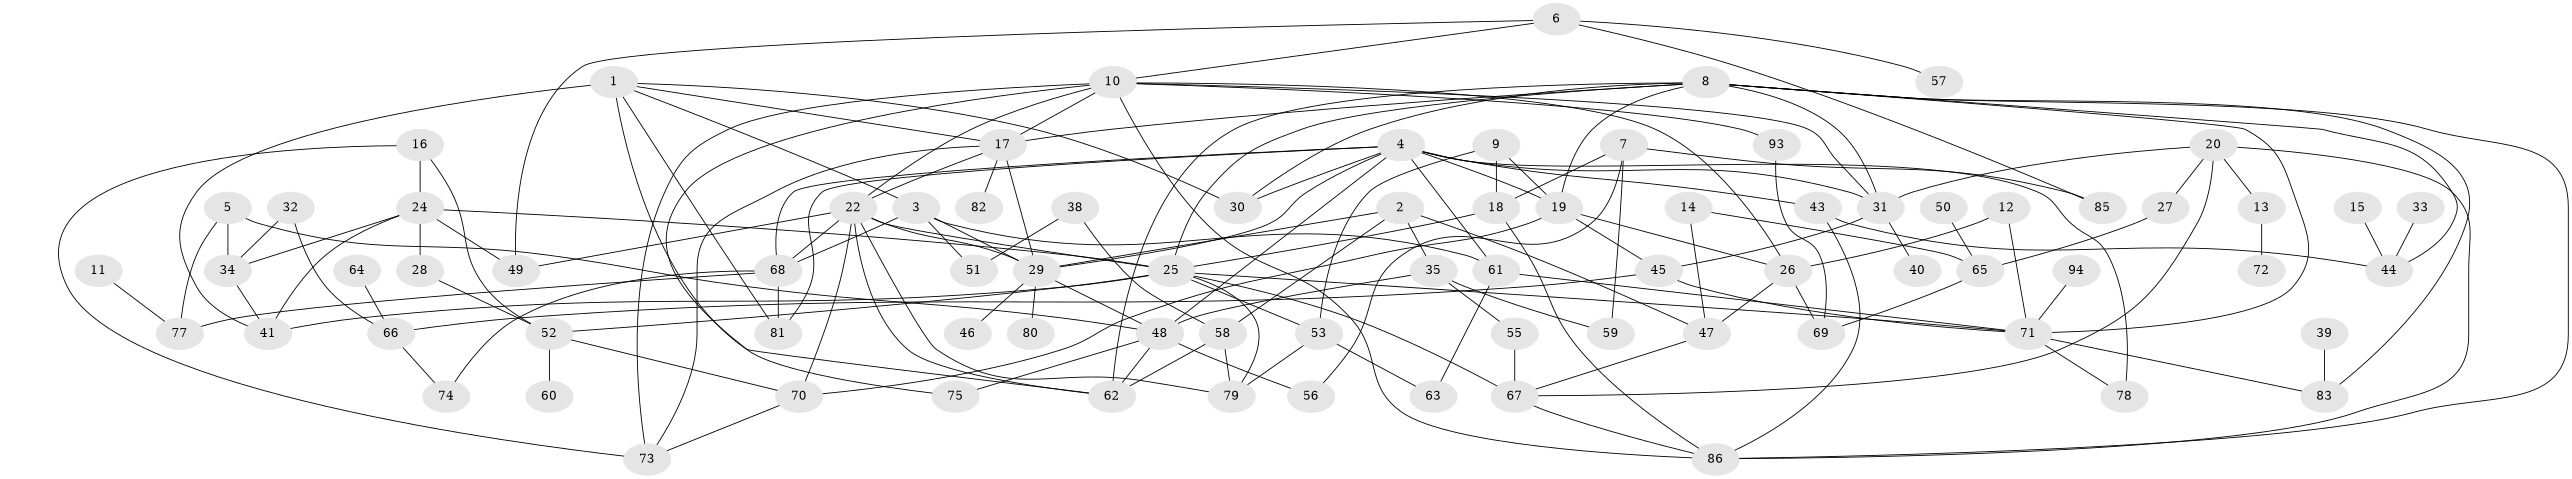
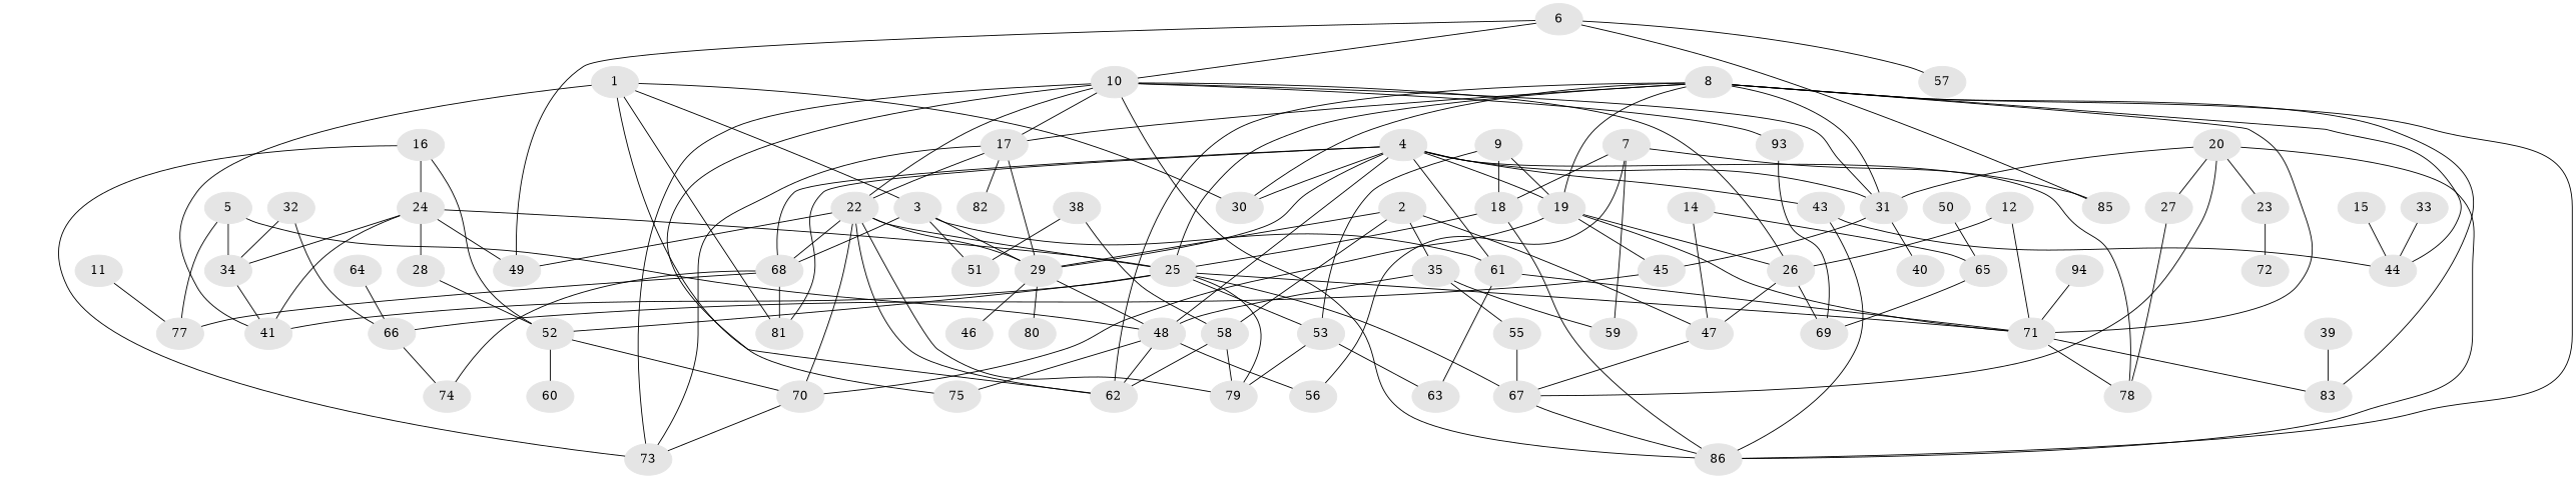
  graph {
    node [color=gray90 style=filled]
    edge [weight=1.0]
    1
    3
    17
    30
    41
    62
    81
    29
    51
    61
    68
    22
    73
    82
    2
    35
    47
    58
    48
    46
    80
    59
    55
    67
    79
    71
    63
    77
    74
    4
    19
    31
    43
    78
    26
    45
    70
    40
    44
    86
    56
    75
    5
    34
    6
    10
    49
    57
    85
    n50 [label=93]
    7
    18
    25
    8
    83
    53
    52
    9
    69
    11
    12
    14
    65
    15
    16
    24
    28
    60
    66
    20
-   23 [label=13]
+   23
    27
    72
    32
    33
    38
    39
    50
    n79 [label=94]
    64
    1 -- 3
-   1 -- 17
    1 -- 30
    1 -- 41
    1 -- 62
    1 -- 81
    3 -- 29
    3 -- 51
    3 -- 61
    3 -- 68
    17 -- 29
    17 -- 22
    17 -- 73
    17 -- 82
    29 -- 48
    29 -- 46
    29 -- 80
    61 -- 71
    61 -- 63
    68 -- 81
    68 -- 77
    68 -- 74
    22 -- 62
    22 -- 29
    22 -- 68
    22 -- 79
    22 -- 70
    22 -- 49
    22 -- 25
    2 -- 29 [weight=2.0]
    2 -- 35
    2 -- 47
    2 -- 58
    35 -- 48
    35 -- 59
    35 -- 55
    47 -- 67
    58 -- 62
    58 -- 79
    48 -- 62
    48 -- 56
    48 -- 75
    55 -- 67
    67 -- 86
    71 -- 78
    71 -- 83
    4 -- 30
    4 -- 81
    4 -- 29
    4 -- 61
    4 -- 68
    4 -- 48
    4 -- 19
    4 -- 31
    4 -- 43
    4 -- 78
-   45 -- 71
+   19 -- 71
    19 -- 26
    19 -- 45 [weight=2.0]
    19 -- 70
    31 -- 45
    31 -- 40
    43 -- 44
    43 -- 86
    26 -- 47
    26 -- 69
    45 -- 66
    70 -- 73
    5 -- 48
    5 -- 77
    5 -- 34
    34 -- 41
    6 -- 10
    6 -- 49
    6 -- 57
    6 -- 85
    10 -- 17 [weight=2.0]
    10 -- 22
    10 -- 73
    10 -- 31
    10 -- 26
    10 -- 86
    10 -- 75
    10 -- n50
    n50 -- 69
    7 -- 59
    7 -- 56
    7 -- 85
    7 -- 18
    18 -- 86
    18 -- 25
    25 -- 41
    25 -- 67
    25 -- 79
    25 -- 71
    25 -- 53
    25 -- 52 [weight=3.0]
    8 -- 17
    8 -- 30
    8 -- 62
    8 -- 71
    8 -- 19
    8 -- 31
    8 -- 44
    8 -- 86
    8 -- 25
    8 -- 83
    53 -- 79
    53 -- 63
    52 -- 70
    52 -- 60
    9 -- 19
    9 -- 18
    9 -- 53
    11 -- 77
    12 -- 71
    12 -- 26
    14 -- 47
    14 -- 65
    65 -- 69
    15 -- 44
    16 -- 73
    16 -- 52
    16 -- 24
    24 -- 41
    24 -- 34
    24 -- 49
    24 -- 25
    24 -- 28
    28 -- 52
    66 -- 74
    20 -- 67
    20 -- 31
    20 -- 86
    20 -- 23
    20 -- 27
    23 -- 72
-   27 -- 65
+   27 -- 78
    32 -- 34
    32 -- 66
    33 -- 44
    38 -- 51
    38 -- 58
    39 -- 83
    50 -- 65
    n79 -- 71
    64 -- 66
  }
